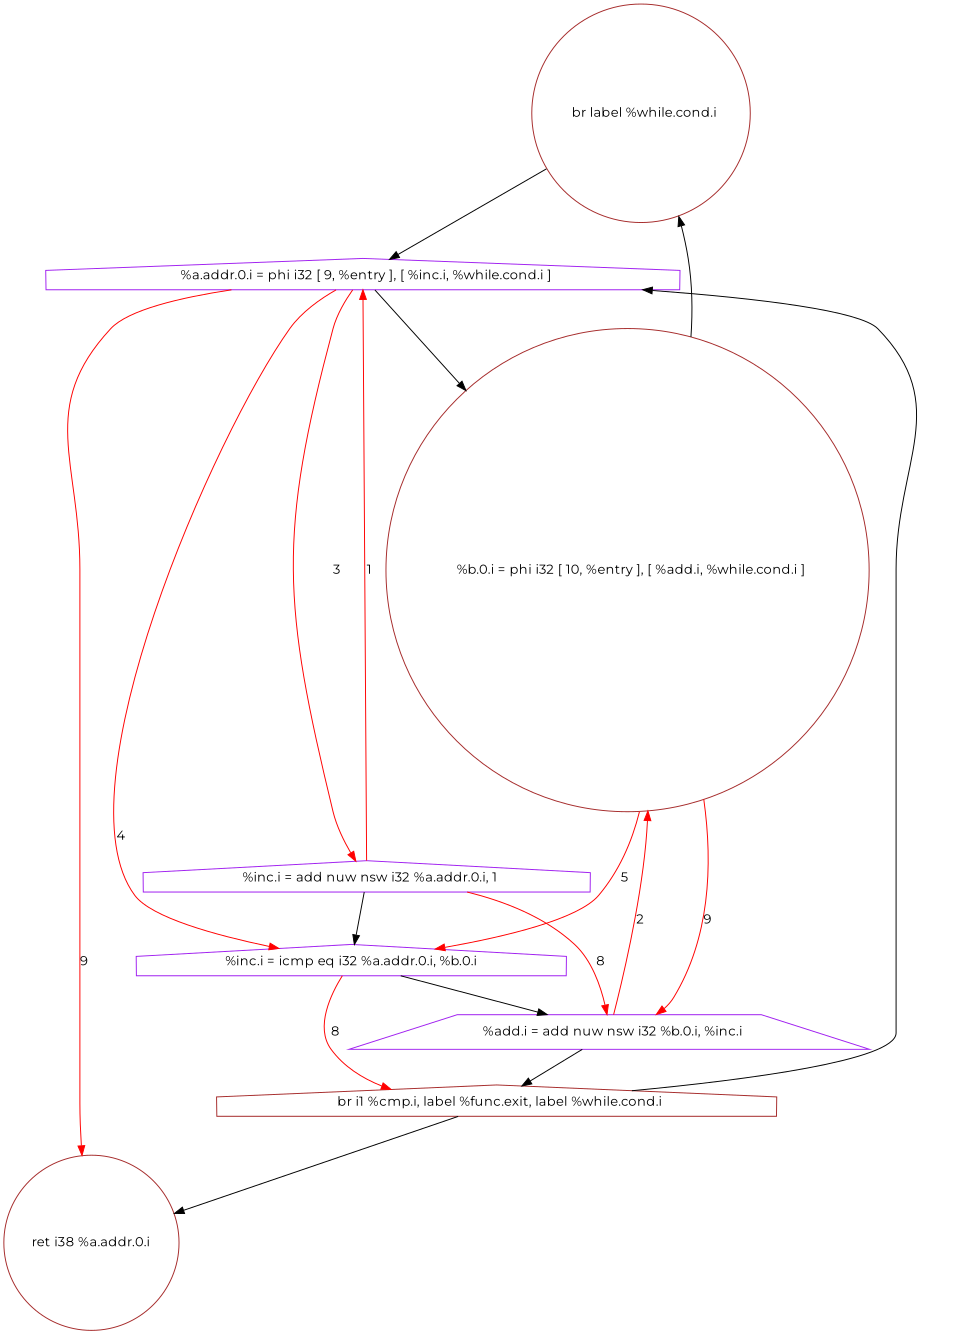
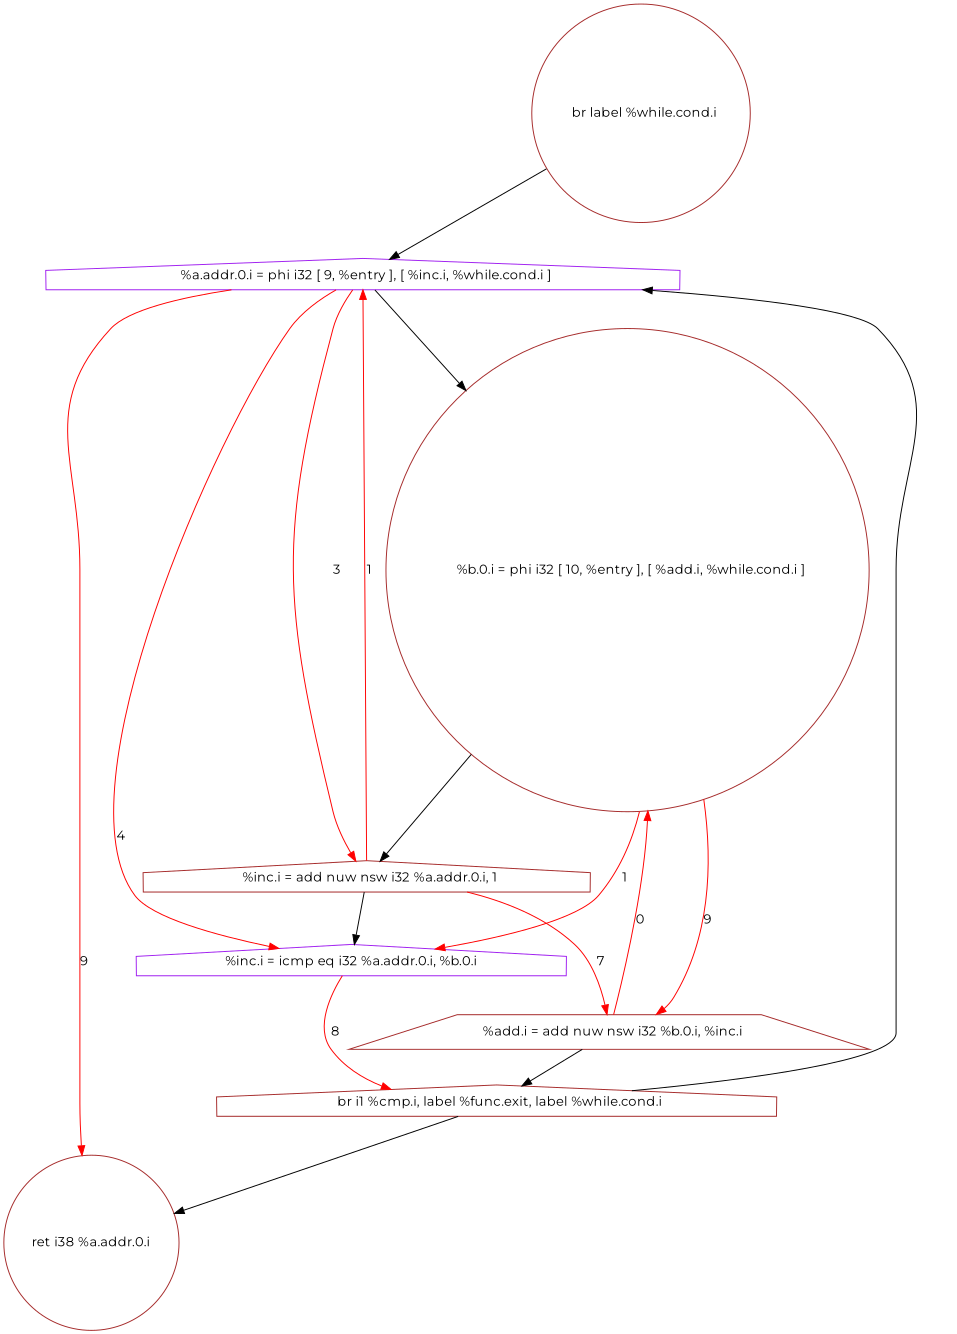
  digraph {
    fontname=Montserrat
    node [color=brown fontname=Montserrat shape=house]
    edge [fontname=Montserrat color=red]
    n1 [label="  br label %while.cond.i" shape=circle]
    n2 [color=purple label="  %a.addr.0.i = phi i32 [ 9, %entry ], [ %inc.i, %while.cond.i ]"]
    n3 [label="  %b.0.i = phi i32 [ 10, %entry ], [ %add.i, %while.cond.i ]" shape=circle]
-   n4 [color=purple label="  %inc.i = add nuw nsw i32 %a.addr.0.i, 1"]
+   n4 [label="  %inc.i = add nuw nsw i32 %a.addr.0.i, 1"]
    n5 [color=purple label="%inc.i = icmp eq i32 %a.addr.0.i, %b.0.i"]
    n6 [label="ret i38 %a.addr.0.i" shape=circle]
-   n7 [color=purple label="  %add.i = add nuw nsw i32 %b.0.i, %inc.i" shape=trapezium]
+   n7 [label="  %add.i = add nuw nsw i32 %b.0.i, %inc.i" shape=trapezium]
    n8 [label="  br i1 %cmp.i, label %func.exit, label %while.cond.i"]
    n1 -> n2 [color=""]
    n2 -> n3 [color=""]
    n2 -> n4 [label=3]
    n2 -> n5 [label=4]
    n2 -> n6 [label=9]
-   n3 -> n1 [color=""]
-   n3 -> n5 [label=5]
+   n3 -> n4 [color=""]
+   n3 -> n5 [label=1]
    n3 -> n7 [label=9]
    n4 -> n2 [label=1]
    n4 -> n5 [color=""]
-   n4 -> n7 [label=8]
-   n5 -> n7 [color=""]
+   n4 -> n7 [label=7]
    n5 -> n8 [label=8]
-   n7 -> n3 [label=2]
+   n7 -> n3 [label=0]
    n7 -> n8 [color=""]
    n8 -> n2 [color=""]
    n8 -> n6 [color=""]
  }
